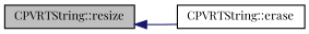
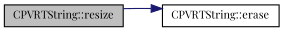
  digraph {
    rankdir=LR
    fontname="Playfair Display"
    node [color=black fontname="Playfair Display" fontsize=10 shape=record style=filled]
    n1 [fillcolor=grey75 fontcolor=black height=0.2 label="CPVRTString::resize" width=0.4]
    n2 [fillcolor=white height=0.2 label="CPVRTString::erase" width=0.4]
-   n1 -> n2 [color=midnightblue dir=back fontname="Playfair Display" fontsize=10 labelfontname=Helvetica labelfontsize=10 style=solid]
+   n2 -> n1 [color=midnightblue dir=back fontname="Playfair Display" fontsize=10 labelfontname=Helvetica labelfontsize=10 style=solid]
  }
